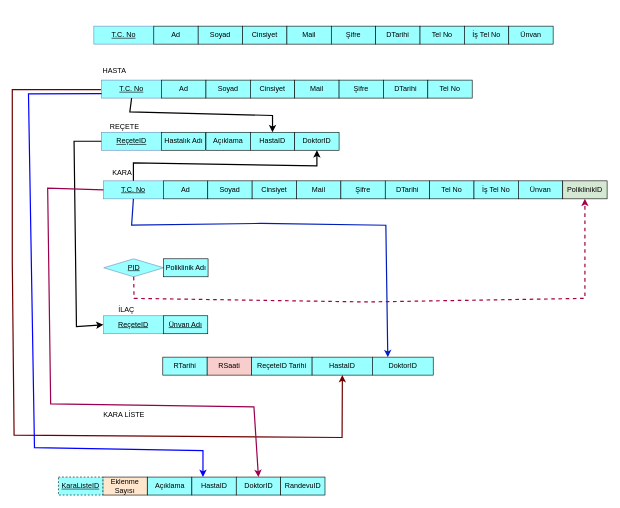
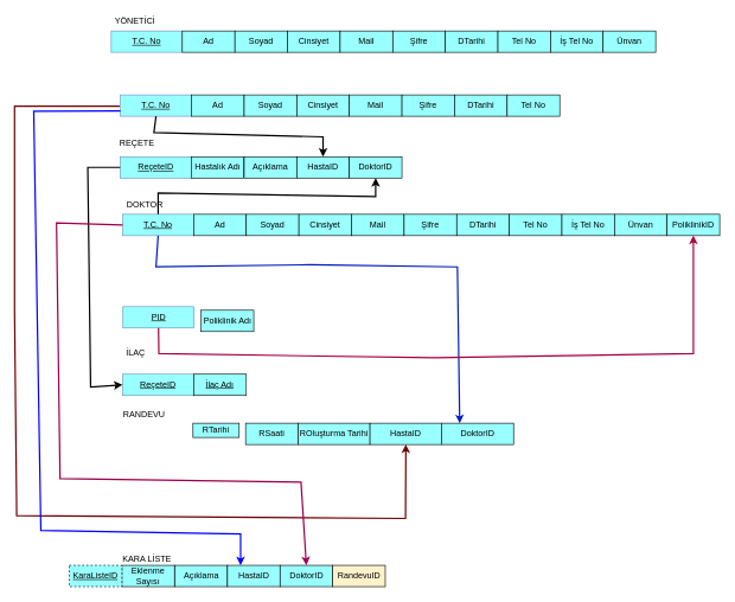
  <mxCell id="0" />
  <mxCell id="1" parent="0" />
  <mxCell id="2" value="&lt;u&gt;T.C. No&lt;/u&gt;" style="whiteSpace=wrap;html=1;align=center;fillColor=#99FFFF;strokeColor=#6c8ebf;" parent="1" vertex="1"><mxGeometry x="169" y="133" width="100" height="30" as="geometry" /></mxCell>
- <mxCell id="3" value="HASTA" style="text;html=1;align=center;verticalAlign=middle;resizable=0;points=[];autosize=1;strokeColor=none;fillColor=none;" parent="1" vertex="1"><mxGeometry x="165" y="109" width="49" height="18" as="geometry" /></mxCell>
  <mxCell id="4" value="Ad&lt;span style=&quot;color: rgba(0 , 0 , 0 , 0) ; font-family: monospace ; font-size: 0px&quot;&gt;%3CmxGraphModel%3E%3Croot%3E%3CmxCell%20id%3D%220%22%2F%3E%3CmxCell%20id%3D%221%22%20parent%3D%220%22%2F%3E%3CmxCell%20id%3D%222%22%20value%3D%22%22%20style%3D%22rounded%3D0%3BwhiteSpace%3Dwrap%3Bhtml%3D1%3BlabelBackgroundColor%3D%2300FFFF%3BfillColor%3D%2399FFFF%3B%22%20vertex%3D%221%22%20parent%3D%221%22%3E%3CmxGeometry%20x%3D%22242%22%20y%3D%22115%22%20width%3D%22100%22%20height%3D%2240%22%20as%3D%22geometry%22%2F%3E%3C%2FmxCell%3E%3C%2Froot%3E%3C%2FmxGraphModel%3E&lt;/span&gt;" style="rounded=0;whiteSpace=wrap;html=1;labelBackgroundColor=none;fillColor=#99FFFF;" parent="1" vertex="1"><mxGeometry x="269" y="133" width="74" height="30" as="geometry" /></mxCell>
  <mxCell id="5" value="Soyad" style="rounded=0;whiteSpace=wrap;html=1;labelBackgroundColor=none;fillColor=#99FFFF;" parent="1" vertex="1"><mxGeometry x="343" y="133" width="74" height="30" as="geometry" /></mxCell>
  <mxCell id="6" value="Cinsiyet" style="rounded=0;whiteSpace=wrap;html=1;labelBackgroundColor=none;fillColor=#99FFFF;" parent="1" vertex="1"><mxGeometry x="417" y="133" width="74" height="30" as="geometry" /></mxCell>
  <mxCell id="7" value="Mail&lt;span style=&quot;color: rgba(0 , 0 , 0 , 0) ; font-family: monospace ; font-size: 0px&quot;&gt;%3CmxGraphModel%3E%3Croot%3E%3CmxCell%20id%3D%220%22%2F%3E%3CmxCell%20id%3D%221%22%20parent%3D%220%22%2F%3E%3CmxCell%20id%3D%222%22%20value%3D%22Cinsiyet%22%20style%3D%22rounded%3D0%3BwhiteSpace%3Dwrap%3Bhtml%3D1%3BlabelBackgroundColor%3Dnone%3BfillColor%3D%2399FFFF%3B%22%20vertex%3D%221%22%20parent%3D%221%22%3E%3CmxGeometry%20x%3D%22390%22%20y%3D%22115%22%20width%3D%2274%22%20height%3D%2230%22%20as%3D%22geometry%22%2F%3E%3C%2FmxCell%3E%3C%2Froot%3E%3C%2FmxGraphModel%3E&lt;/span&gt;" style="rounded=0;whiteSpace=wrap;html=1;labelBackgroundColor=none;fillColor=#99FFFF;" parent="1" vertex="1"><mxGeometry x="491" y="133" width="74" height="30" as="geometry" /></mxCell>
  <mxCell id="8" value="Şifre" style="rounded=0;whiteSpace=wrap;html=1;labelBackgroundColor=none;fillColor=#99FFFF;" parent="1" vertex="1"><mxGeometry x="565" y="133" width="74" height="30" as="geometry" /></mxCell>
  <mxCell id="9" value="DTarihi" style="rounded=0;whiteSpace=wrap;html=1;labelBackgroundColor=none;fillColor=#99FFFF;" parent="1" vertex="1"><mxGeometry x="639" y="133" width="74" height="30" as="geometry" /></mxCell>
  <mxCell id="10" value="Tel No" style="rounded=0;whiteSpace=wrap;html=1;labelBackgroundColor=none;fillColor=#99FFFF;" parent="1" vertex="1"><mxGeometry x="713" y="133" width="74" height="30" as="geometry" /></mxCell>
  <mxCell id="11" value="&lt;u&gt;T.C. No&lt;/u&gt;" style="whiteSpace=wrap;html=1;align=center;fillColor=#99FFFF;strokeColor=#6c8ebf;" parent="1" vertex="1"><mxGeometry x="156" y="43" width="100" height="30" as="geometry" /></mxCell>
+ <mxCell id="12" value="YÖNETİCİ" style="text;html=1;align=center;verticalAlign=middle;resizable=0;points=[];autosize=1;strokeColor=none;fillColor=none;" parent="1" vertex="1"><mxGeometry x="155" y="20" width="67" height="18" as="geometry" /></mxCell>
  <mxCell id="13" value="Ad&lt;span style=&quot;color: rgba(0 , 0 , 0 , 0) ; font-family: monospace ; font-size: 0px&quot;&gt;%3CmxGraphModel%3E%3Croot%3E%3CmxCell%20id%3D%220%22%2F%3E%3CmxCell%20id%3D%221%22%20parent%3D%220%22%2F%3E%3CmxCell%20id%3D%222%22%20value%3D%22%22%20style%3D%22rounded%3D0%3BwhiteSpace%3Dwrap%3Bhtml%3D1%3BlabelBackgroundColor%3D%2300FFFF%3BfillColor%3D%2399FFFF%3B%22%20vertex%3D%221%22%20parent%3D%221%22%3E%3CmxGeometry%20x%3D%22242%22%20y%3D%22115%22%20width%3D%22100%22%20height%3D%2240%22%20as%3D%22geometry%22%2F%3E%3C%2FmxCell%3E%3C%2Froot%3E%3C%2FmxGraphModel%3E&lt;/span&gt;" style="rounded=0;whiteSpace=wrap;html=1;labelBackgroundColor=none;fillColor=#99FFFF;" parent="1" vertex="1"><mxGeometry x="256" y="43" width="74" height="30" as="geometry" /></mxCell>
  <mxCell id="14" value="Soyad" style="rounded=0;whiteSpace=wrap;html=1;labelBackgroundColor=none;fillColor=#99FFFF;" parent="1" vertex="1"><mxGeometry x="330" y="43" width="74" height="30" as="geometry" /></mxCell>
  <mxCell id="15" value="Cinsiyet" style="rounded=0;whiteSpace=wrap;html=1;labelBackgroundColor=none;fillColor=#99FFFF;" parent="1" vertex="1"><mxGeometry x="404" y="43" width="74" height="30" as="geometry" /></mxCell>
  <mxCell id="16" value="Mail&lt;span style=&quot;color: rgba(0 , 0 , 0 , 0) ; font-family: monospace ; font-size: 0px&quot;&gt;%3CmxGraphModel%3E%3Croot%3E%3CmxCell%20id%3D%220%22%2F%3E%3CmxCell%20id%3D%221%22%20parent%3D%220%22%2F%3E%3CmxCell%20id%3D%222%22%20value%3D%22Cinsiyet%22%20style%3D%22rounded%3D0%3BwhiteSpace%3Dwrap%3Bhtml%3D1%3BlabelBackgroundColor%3Dnone%3BfillColor%3D%2399FFFF%3B%22%20vertex%3D%221%22%20parent%3D%221%22%3E%3CmxGeometry%20x%3D%22390%22%20y%3D%22115%22%20width%3D%2274%22%20height%3D%2230%22%20as%3D%22geometry%22%2F%3E%3C%2FmxCell%3E%3C%2Froot%3E%3C%2FmxGraphModel%3E&lt;/span&gt;" style="rounded=0;whiteSpace=wrap;html=1;labelBackgroundColor=none;fillColor=#99FFFF;" parent="1" vertex="1"><mxGeometry x="478" y="43" width="74" height="30" as="geometry" /></mxCell>
  <mxCell id="17" value="Şifre" style="rounded=0;whiteSpace=wrap;html=1;labelBackgroundColor=none;fillColor=#99FFFF;" parent="1" vertex="1"><mxGeometry x="552" y="43" width="74" height="30" as="geometry" /></mxCell>
  <mxCell id="18" value="DTarihi" style="rounded=0;whiteSpace=wrap;html=1;labelBackgroundColor=none;fillColor=#99FFFF;" parent="1" vertex="1"><mxGeometry x="626" y="43" width="74" height="30" as="geometry" /></mxCell>
  <mxCell id="19" value="Tel No" style="rounded=0;whiteSpace=wrap;html=1;labelBackgroundColor=none;fillColor=#99FFFF;" parent="1" vertex="1"><mxGeometry x="700" y="43" width="74" height="30" as="geometry" /></mxCell>
  <mxCell id="20" value="İş Tel No" style="rounded=0;whiteSpace=wrap;html=1;labelBackgroundColor=none;fillColor=#99FFFF;" parent="1" vertex="1"><mxGeometry x="774" y="43" width="74" height="30" as="geometry" /></mxCell>
  <mxCell id="21" value="Ünvan" style="rounded=0;whiteSpace=wrap;html=1;labelBackgroundColor=none;fillColor=#99FFFF;" parent="1" vertex="1"><mxGeometry x="848" y="43" width="74" height="30" as="geometry" /></mxCell>
  <mxCell id="22" value="&lt;u&gt;T.C. No&lt;/u&gt;" style="whiteSpace=wrap;html=1;align=center;fillColor=#99FFFF;strokeColor=#6c8ebf;" parent="1" vertex="1"><mxGeometry x="172" y="301" width="100" height="30" as="geometry" /></mxCell>
- <mxCell id="23" value="KARA" style="text;html=1;align=center;verticalAlign=middle;resizable=0;points=[];autosize=1;strokeColor=none;fillColor=none;" parent="1" vertex="1"><mxGeometry x="172" y="279" width="61" height="18" as="geometry" /></mxCell>
+ <mxCell id="23" value="DOKTOR" style="text;html=1;align=center;verticalAlign=middle;resizable=0;points=[];autosize=1;strokeColor=none;fillColor=none;" parent="1" vertex="1"><mxGeometry x="172" y="279" width="61" height="18" as="geometry" /></mxCell>
  <mxCell id="24" value="Ad&lt;span style=&quot;color: rgba(0 , 0 , 0 , 0) ; font-family: monospace ; font-size: 0px&quot;&gt;%3CmxGraphModel%3E%3Croot%3E%3CmxCell%20id%3D%220%22%2F%3E%3CmxCell%20id%3D%221%22%20parent%3D%220%22%2F%3E%3CmxCell%20id%3D%222%22%20value%3D%22%22%20style%3D%22rounded%3D0%3BwhiteSpace%3Dwrap%3Bhtml%3D1%3BlabelBackgroundColor%3D%2300FFFF%3BfillColor%3D%2399FFFF%3B%22%20vertex%3D%221%22%20parent%3D%221%22%3E%3CmxGeometry%20x%3D%22242%22%20y%3D%22115%22%20width%3D%22100%22%20height%3D%2240%22%20as%3D%22geometry%22%2F%3E%3C%2FmxCell%3E%3C%2Froot%3E%3C%2FmxGraphModel%3E&lt;/span&gt;" style="rounded=0;whiteSpace=wrap;html=1;labelBackgroundColor=none;fillColor=#99FFFF;" parent="1" vertex="1"><mxGeometry x="272" y="301" width="74" height="30" as="geometry" /></mxCell>
  <mxCell id="25" value="Soyad" style="rounded=0;whiteSpace=wrap;html=1;labelBackgroundColor=none;fillColor=#99FFFF;" parent="1" vertex="1"><mxGeometry x="346" y="301" width="74" height="30" as="geometry" /></mxCell>
  <mxCell id="26" value="Cinsiyet" style="rounded=0;whiteSpace=wrap;html=1;labelBackgroundColor=none;fillColor=#99FFFF;" parent="1" vertex="1"><mxGeometry x="420" y="301" width="74" height="30" as="geometry" /></mxCell>
  <mxCell id="27" value="Mail&lt;span style=&quot;color: rgba(0 , 0 , 0 , 0) ; font-family: monospace ; font-size: 0px&quot;&gt;%3CmxGraphModel%3E%3Croot%3E%3CmxCell%20id%3D%220%22%2F%3E%3CmxCell%20id%3D%221%22%20parent%3D%220%22%2F%3E%3CmxCell%20id%3D%222%22%20value%3D%22Cinsiyet%22%20style%3D%22rounded%3D0%3BwhiteSpace%3Dwrap%3Bhtml%3D1%3BlabelBackgroundColor%3Dnone%3BfillColor%3D%2399FFFF%3B%22%20vertex%3D%221%22%20parent%3D%221%22%3E%3CmxGeometry%20x%3D%22390%22%20y%3D%22115%22%20width%3D%2274%22%20height%3D%2230%22%20as%3D%22geometry%22%2F%3E%3C%2FmxCell%3E%3C%2Froot%3E%3C%2FmxGraphModel%3E&lt;/span&gt;" style="rounded=0;whiteSpace=wrap;html=1;labelBackgroundColor=none;fillColor=#99FFFF;" parent="1" vertex="1"><mxGeometry x="494" y="301" width="74" height="30" as="geometry" /></mxCell>
  <mxCell id="28" value="Şifre" style="rounded=0;whiteSpace=wrap;html=1;labelBackgroundColor=none;fillColor=#99FFFF;" parent="1" vertex="1"><mxGeometry x="568" y="301" width="74" height="30" as="geometry" /></mxCell>
  <mxCell id="29" value="DTarihi" style="rounded=0;whiteSpace=wrap;html=1;labelBackgroundColor=none;fillColor=#99FFFF;" parent="1" vertex="1"><mxGeometry x="642" y="301" width="74" height="30" as="geometry" /></mxCell>
  <mxCell id="30" value="Tel No" style="rounded=0;whiteSpace=wrap;html=1;labelBackgroundColor=none;fillColor=#99FFFF;" parent="1" vertex="1"><mxGeometry x="716" y="301" width="74" height="30" as="geometry" /></mxCell>
  <mxCell id="31" value="İş Tel No" style="rounded=0;whiteSpace=wrap;html=1;labelBackgroundColor=none;fillColor=#99FFFF;" parent="1" vertex="1"><mxGeometry x="790" y="301" width="74" height="30" as="geometry" /></mxCell>
  <mxCell id="32" value="Ünvan" style="rounded=0;whiteSpace=wrap;html=1;labelBackgroundColor=none;fillColor=#99FFFF;" parent="1" vertex="1"><mxGeometry x="864" y="301" width="74" height="30" as="geometry" /></mxCell>
- <mxCell id="34" value="RTarihi" style="rounded=0;whiteSpace=wrap;html=1;labelBackgroundColor=none;fillColor=#99FFFF;" parent="1" vertex="1"><mxGeometry x="271" y="595" width="74" height="30" as="geometry" /></mxCell>
- <mxCell id="35" value="RSaati" style="rounded=0;whiteSpace=wrap;html=1;labelBackgroundColor=none;fillColor=#f8cecc;" parent="1" vertex="1"><mxGeometry x="345" y="595" width="74" height="30" as="geometry" /></mxCell>
- <mxCell id="36" value="ReçeteID Tarihi" style="rounded=0;whiteSpace=wrap;html=1;labelBackgroundColor=none;fillColor=#99FFFF;" parent="1" vertex="1"><mxGeometry x="419" y="595" width="101" height="30" as="geometry" /></mxCell>
- <mxCell id="37" value="&lt;u&gt;PID&lt;/u&gt;" style="rhombus;whiteSpace=wrap;html=1;align=center;fillColor=#99FFFF;strokeColor=#6c8ebf;" parent="1" vertex="1"><mxGeometry x="172.5" y="431" width="100" height="30" as="geometry" /></mxCell>
- <mxCell id="38" value="Poliklinik Adı" style="rounded=0;whiteSpace=wrap;html=1;labelBackgroundColor=none;fillColor=#99FFFF;" parent="1" vertex="1"><mxGeometry x="272.5" y="431" width="74" height="30" as="geometry" /></mxCell>
+ <mxCell id="33" value="RANDEVU" style="text;html=1;align=center;verticalAlign=middle;resizable=0;points=[];autosize=1;strokeColor=none;fillColor=none;" parent="1" vertex="1"><mxGeometry x="168" y="574" width="68" height="18" as="geometry" /></mxCell>
+ <mxCell id="34" value="RTarihi" style="rounded=0;whiteSpace=wrap;html=1;labelBackgroundColor=none;fillColor=#99FFFF;" parent="1" vertex="1"><mxGeometry x="271" y="595" width="65" height="20" as="geometry" /></mxCell>
+ <mxCell id="35" value="RSaati" style="rounded=0;whiteSpace=wrap;html=1;labelBackgroundColor=none;fillColor=#99FFFF;" parent="1" vertex="1"><mxGeometry x="345" y="595" width="74" height="30" as="geometry" /></mxCell>
+ <mxCell id="36" value="ROluşturma Tarihi" style="rounded=0;whiteSpace=wrap;html=1;labelBackgroundColor=none;fillColor=#99FFFF;" parent="1" vertex="1"><mxGeometry x="419" y="595" width="101" height="30" as="geometry" /></mxCell>
+ <mxCell id="37" value="&lt;u&gt;PID&lt;/u&gt;" style="whiteSpace=wrap;html=1;align=center;fillColor=#99FFFF;strokeColor=#6c8ebf;" parent="1" vertex="1"><mxGeometry x="172.5" y="431" width="100" height="30" as="geometry" /></mxCell>
+ <mxCell id="38" value="Poliklinik Adı" style="rounded=0;whiteSpace=wrap;html=1;labelBackgroundColor=none;fillColor=#99FFFF;" parent="1" vertex="1"><mxGeometry x="282.5" y="436" width="74" height="30" as="geometry" /></mxCell>
  <mxCell id="39" value="" style="endArrow=classic;html=1;rounded=0;exitX=0;exitY=0.5;exitDx=0;exitDy=0;entryX=0.5;entryY=1;entryDx=0;entryDy=0;fillColor=#a20025;strokeColor=#6F0000;strokeWidth=2;" parent="1" edge="1"><mxGeometry width="50" height="50" relative="1" as="geometry"><mxPoint x="168" y="149" as="sourcePoint" /><mxPoint x="570.5" y="625" as="targetPoint" /><Array as="points"><mxPoint x="20" y="149" /><mxPoint x="20" y="437" /><mxPoint x="23" y="725" /><mxPoint x="570" y="729" /></Array></mxGeometry></mxCell>
  <mxCell id="40" value="DoktorID" style="rounded=0;whiteSpace=wrap;html=1;labelBackgroundColor=none;fillColor=#99FFFF;" parent="1" vertex="1"><mxGeometry x="621" y="595" width="101" height="30" as="geometry" /></mxCell>
  <mxCell id="41" value="" style="endArrow=classic;html=1;rounded=0;strokeWidth=2;exitX=0.5;exitY=1;exitDx=0;exitDy=0;entryX=0.25;entryY=0;entryDx=0;entryDy=0;fillColor=#0050ef;strokeColor=#001DBC;" parent="1" source="22" target="40" edge="1"><mxGeometry width="50" height="50" relative="1" as="geometry"><mxPoint x="193" y="391" as="sourcePoint" /><mxPoint x="243" y="341" as="targetPoint" /><Array as="points"><mxPoint x="219" y="375" /><mxPoint x="435" y="372" /><mxPoint x="643" y="375" /></Array></mxGeometry></mxCell>
  <mxCell id="42" value="HastaID" style="rounded=0;whiteSpace=wrap;html=1;labelBackgroundColor=none;fillColor=#99FFFF;" parent="1" vertex="1"><mxGeometry x="520" y="595" width="101" height="30" as="geometry" /></mxCell>
- <mxCell id="43" value="PoliklinikID" style="rounded=0;whiteSpace=wrap;html=1;labelBackgroundColor=none;fillColor=#d5e8d4;" parent="1" vertex="1"><mxGeometry x="938" y="301" width="74" height="30" as="geometry" /></mxCell>
- <mxCell id="44" value="" style="endArrow=classic;html=1;rounded=0;strokeWidth=2;exitX=0.5;exitY=1;exitDx=0;exitDy=0;entryX=0.5;entryY=1;entryDx=0;entryDy=0;fillColor=#d80073;strokeColor=#A50040;dashed=1;" parent="1" source="37" target="43" edge="1"><mxGeometry width="50" height="50" relative="1" as="geometry"><mxPoint x="458" y="451" as="sourcePoint" /><mxPoint x="508" y="401" as="targetPoint" /><Array as="points"><mxPoint x="223" y="497" /><mxPoint x="611" y="503" /><mxPoint x="975" y="497" /></Array></mxGeometry></mxCell>
+ <mxCell id="43" value="PoliklinikID" style="rounded=0;whiteSpace=wrap;html=1;labelBackgroundColor=none;fillColor=#99FFFF;" parent="1" vertex="1"><mxGeometry x="938" y="301" width="74" height="30" as="geometry" /></mxCell>
+ <mxCell id="44" value="" style="endArrow=classic;html=1;rounded=0;strokeWidth=2;exitX=0.5;exitY=1;exitDx=0;exitDy=0;entryX=0.5;entryY=1;entryDx=0;entryDy=0;fillColor=#d80073;strokeColor=#A50040;" parent="1" source="37" target="43" edge="1"><mxGeometry width="50" height="50" relative="1" as="geometry"><mxPoint x="458" y="451" as="sourcePoint" /><mxPoint x="508" y="401" as="targetPoint" /><Array as="points"><mxPoint x="223" y="497" /><mxPoint x="611" y="503" /><mxPoint x="975" y="497" /></Array></mxGeometry></mxCell>
  <mxCell id="45" value="&lt;u&gt;ReçeteID&lt;/u&gt;" style="whiteSpace=wrap;html=1;align=center;fillColor=#99FFFF;strokeColor=#6c8ebf;" parent="1" vertex="1"><mxGeometry x="168.5" y="220" width="100" height="30" as="geometry" /></mxCell>
- <mxCell id="46" value="REÇETE" style="text;html=1;align=center;verticalAlign=middle;resizable=0;points=[];autosize=1;strokeColor=none;fillColor=none;" parent="1" vertex="1"><mxGeometry x="177" y="202" width="59" height="18" as="geometry" /></mxCell>
+ <mxCell id="46" value="REÇETE" style="text;html=1;align=center;verticalAlign=middle;resizable=0;points=[];autosize=1;strokeColor=none;fillColor=none;" parent="1" vertex="1"><mxGeometry x="162" y="192" width="59" height="18" as="geometry" /></mxCell>
  <mxCell id="47" value="Hastalık Adı&lt;span style=&quot;color: rgba(0 , 0 , 0 , 0) ; font-family: monospace ; font-size: 0px&quot;&gt;%3CmxGraphModel%3E%3Croot%3E%3CmxCell%20id%3D%220%22%2F%3E%3CmxCell%20id%3D%221%22%20parent%3D%220%22%2F%3E%3CmxCell%20id%3D%222%22%20value%3D%22%26lt%3Bu%26gt%3BPID%26lt%3B%2Fu%26gt%3B%22%20style%3D%22whiteSpace%3Dwrap%3Bhtml%3D1%3Balign%3Dcenter%3BfillColor%3D%2399FFFF%3BstrokeColor%3D%236c8ebf%3B%22%20vertex%3D%221%22%20parent%3D%221%22%3E%3CmxGeometry%20x%3D%22150.5%22%20y%3D%22560%22%20width%3D%22100%22%20height%3D%2230%22%20as%3D%22geometry%22%2F%3E%3C%2FmxCell%3E%3CmxCell%20id%3D%223%22%20value%3D%22POL%C4%B0KL%C4%B0N%C4%B0K%22%20style%3D%22text%3Bhtml%3D1%3Balign%3Dcenter%3BverticalAlign%3Dmiddle%3Bresizable%3D0%3Bpoints%3D%5B%5D%3Bautosize%3D1%3BstrokeColor%3Dnone%3BfillColor%3Dnone%3B%22%20vertex%3D%221%22%20parent%3D%221%22%3E%3CmxGeometry%20x%3D%22150%22%20y%3D%22542%22%20width%3D%2276%22%20height%3D%2218%22%20as%3D%22geometry%22%2F%3E%3C%2FmxCell%3E%3CmxCell%20id%3D%224%22%20value%3D%22Poliklinik%20Ad%C4%B1%22%20style%3D%22rounded%3D0%3BwhiteSpace%3Dwrap%3Bhtml%3D1%3BlabelBackgroundColor%3Dnone%3BfillColor%3D%2399FFFF%3B%22%20vertex%3D%221%22%20parent%3D%221%22%3E%3CmxGeometry%20x%3D%22250.5%22%20y%3D%22560%22%20width%3D%2274%22%20height%3D%2230%22%20as%3D%22geometry%22%2F%3E%3C%2FmxCell%3E%3C%2Froot%3E%3C%2FmxGraphModel%3E&lt;/span&gt;" style="rounded=0;whiteSpace=wrap;html=1;labelBackgroundColor=none;fillColor=#99FFFF;" parent="1" vertex="1"><mxGeometry x="268.5" y="220" width="74" height="30" as="geometry" /></mxCell>
  <mxCell id="48" value="Açıklama" style="rounded=0;whiteSpace=wrap;html=1;labelBackgroundColor=none;fillColor=#99FFFF;" parent="1" vertex="1"><mxGeometry x="343" y="220" width="74" height="30" as="geometry" /></mxCell>
  <mxCell id="49" value="HastaID" style="rounded=0;whiteSpace=wrap;html=1;labelBackgroundColor=none;fillColor=#99FFFF;" parent="1" vertex="1"><mxGeometry x="417" y="220" width="74" height="30" as="geometry" /></mxCell>
  <mxCell id="50" value="DoktorID" style="rounded=0;whiteSpace=wrap;html=1;labelBackgroundColor=none;fillColor=#99FFFF;" parent="1" vertex="1"><mxGeometry x="491" y="220" width="74" height="30" as="geometry" /></mxCell>
  <mxCell id="51" value="&lt;u&gt;ReçeteID&lt;/u&gt;" style="whiteSpace=wrap;html=1;align=center;fillColor=#99FFFF;strokeColor=#6c8ebf;" parent="1" vertex="1"><mxGeometry x="172" y="526" width="100" height="30" as="geometry" /></mxCell>
- <mxCell id="52" value="İLAÇ" style="text;html=1;align=center;verticalAlign=middle;resizable=0;points=[];autosize=1;strokeColor=none;fillColor=none;" parent="1" vertex="1"><mxGeometry x="191.5" y="508" width="36" height="18" as="geometry" /></mxCell>
- <mxCell id="53" value="Ünvan Adı" style="rounded=0;whiteSpace=wrap;html=1;labelBackgroundColor=none;fillColor=#99FFFF;fontStyle=4" parent="1" vertex="1"><mxGeometry x="272" y="526" width="74" height="30" as="geometry" /></mxCell>
+ <mxCell id="52" value="İLAÇ" style="text;html=1;align=center;verticalAlign=middle;resizable=0;points=[];autosize=1;strokeColor=none;fillColor=none;" parent="1" vertex="1"><mxGeometry x="171.5" y="488" width="36" height="18" as="geometry" /></mxCell>
+ <mxCell id="53" value="İlaç Adı" style="rounded=0;whiteSpace=wrap;html=1;labelBackgroundColor=none;fillColor=#99FFFF;fontStyle=4" parent="1" vertex="1"><mxGeometry x="272" y="526" width="74" height="30" as="geometry" /></mxCell>
  <mxCell id="54" value="" style="endArrow=classic;html=1;rounded=0;strokeWidth=2;exitX=0;exitY=0.5;exitDx=0;exitDy=0;entryX=0;entryY=0.5;entryDx=0;entryDy=0;" parent="1" source="45" target="51" edge="1"><mxGeometry width="50" height="50" relative="1" as="geometry"><mxPoint x="458" y="451" as="sourcePoint" /><mxPoint x="508" y="401" as="targetPoint" /><Array as="points"><mxPoint x="123" y="235" /><mxPoint x="127" y="544" /></Array></mxGeometry></mxCell>
  <mxCell id="55" value="" style="endArrow=classic;html=1;rounded=0;strokeWidth=2;exitX=0.5;exitY=0;exitDx=0;exitDy=0;entryX=0.5;entryY=1;entryDx=0;entryDy=0;" parent="1" source="22" target="50" edge="1"><mxGeometry width="50" height="50" relative="1" as="geometry"><mxPoint x="458" y="451" as="sourcePoint" /><mxPoint x="508" y="401" as="targetPoint" /><Array as="points"><mxPoint x="222" y="271" /><mxPoint x="528" y="276" /></Array></mxGeometry></mxCell>
  <mxCell id="56" value="" style="endArrow=classic;html=1;rounded=0;strokeWidth=2;exitX=0.5;exitY=1;exitDx=0;exitDy=0;entryX=0.5;entryY=0;entryDx=0;entryDy=0;" parent="1" source="2" target="49" edge="1"><mxGeometry width="50" height="50" relative="1" as="geometry"><mxPoint x="458" y="451" as="sourcePoint" /><mxPoint x="508" y="401" as="targetPoint" /><Array as="points"><mxPoint x="216" y="186" /><mxPoint x="454" y="192" /></Array></mxGeometry></mxCell>
- <mxCell id="57" value="KARA LİSTE" style="text;html=1;align=center;verticalAlign=middle;resizable=0;points=[];autosize=1;strokeColor=none;fillColor=none;" parent="1" vertex="1"><mxGeometry x="166.5" y="682" width="79" height="18" as="geometry" /></mxCell>
- <mxCell id="58" value="Eklenme Sayısı" style="rounded=0;whiteSpace=wrap;html=1;labelBackgroundColor=none;fillColor=#ffe6cc;" parent="1" vertex="1"><mxGeometry x="171" y="795" width="74" height="30" as="geometry" /></mxCell>
+ <mxCell id="57" value="KARA LİSTE" style="text;html=1;align=center;verticalAlign=middle;resizable=0;points=[];autosize=1;strokeColor=none;fillColor=none;" parent="1" vertex="1"><mxGeometry x="166.5" y="777" width="79" height="18" as="geometry" /></mxCell>
+ <mxCell id="58" value="Eklenme Sayısı" style="rounded=0;whiteSpace=wrap;html=1;labelBackgroundColor=none;fillColor=#99FFFF;" parent="1" vertex="1"><mxGeometry x="171" y="795" width="74" height="30" as="geometry" /></mxCell>
  <mxCell id="59" value="Açıklama" style="rounded=0;whiteSpace=wrap;html=1;labelBackgroundColor=none;fillColor=#99FFFF;" parent="1" vertex="1"><mxGeometry x="245.5" y="795" width="74" height="30" as="geometry" /></mxCell>
  <mxCell id="60" value="HastaID" style="rounded=0;whiteSpace=wrap;html=1;labelBackgroundColor=none;fillColor=#99FFFF;fontStyle=0" parent="1" vertex="1"><mxGeometry x="319.5" y="795" width="74" height="30" as="geometry" /></mxCell>
  <mxCell id="61" value="DoktorID" style="rounded=0;whiteSpace=wrap;html=1;labelBackgroundColor=none;fillColor=#99FFFF;fontStyle=0" parent="1" vertex="1"><mxGeometry x="393.5" y="795" width="74" height="30" as="geometry" /></mxCell>
- <mxCell id="62" value="RandevuID" style="rounded=0;whiteSpace=wrap;html=1;labelBackgroundColor=none;fillColor=#99FFFF;fontStyle=0" parent="1" vertex="1"><mxGeometry x="467.5" y="795" width="74" height="30" as="geometry" /></mxCell>
+ <mxCell id="62" value="RandevuID" style="rounded=0;whiteSpace=wrap;html=1;labelBackgroundColor=none;fillColor=#fff2cc;fontStyle=0;" parent="1" vertex="1"><mxGeometry x="467.5" y="795" width="74" height="30" as="geometry" /></mxCell>
  <mxCell id="63" value="" style="endArrow=classic;html=1;rounded=0;strokeWidth=2;exitX=0;exitY=0.5;exitDx=0;exitDy=0;entryX=0.5;entryY=0;entryDx=0;entryDy=0;strokeColor=#99004D;" parent="1" source="22" target="61" edge="1"><mxGeometry width="50" height="50" relative="1" as="geometry"><mxPoint x="458" y="475" as="sourcePoint" /><mxPoint x="508" y="425" as="targetPoint" /><Array as="points"><mxPoint x="79" y="313" /><mxPoint x="84" y="673" /><mxPoint x="423" y="678" /></Array></mxGeometry></mxCell>
  <mxCell id="64" value="" style="endArrow=classic;html=1;rounded=0;strokeWidth=2;exitX=0;exitY=0.75;exitDx=0;exitDy=0;entryX=0.25;entryY=0;entryDx=0;entryDy=0;strokeColor=#0000FF;" parent="1" source="2" target="60" edge="1"><mxGeometry width="50" height="50" relative="1" as="geometry"><mxPoint x="458" y="475" as="sourcePoint" /><mxPoint x="508" y="425" as="targetPoint" /><Array as="points"><mxPoint x="47" y="156" /><mxPoint x="57" y="746" /><mxPoint x="338" y="751" /></Array></mxGeometry></mxCell>
  <mxCell id="65" value="&lt;u&gt;KaraListeID&lt;/u&gt;" style="rounded=0;whiteSpace=wrap;html=1;labelBackgroundColor=none;fillColor=#99FFFF;dashed=1;" vertex="1" parent="1"><mxGeometry x="97" y="795" width="74" height="30" as="geometry" /></mxCell>
